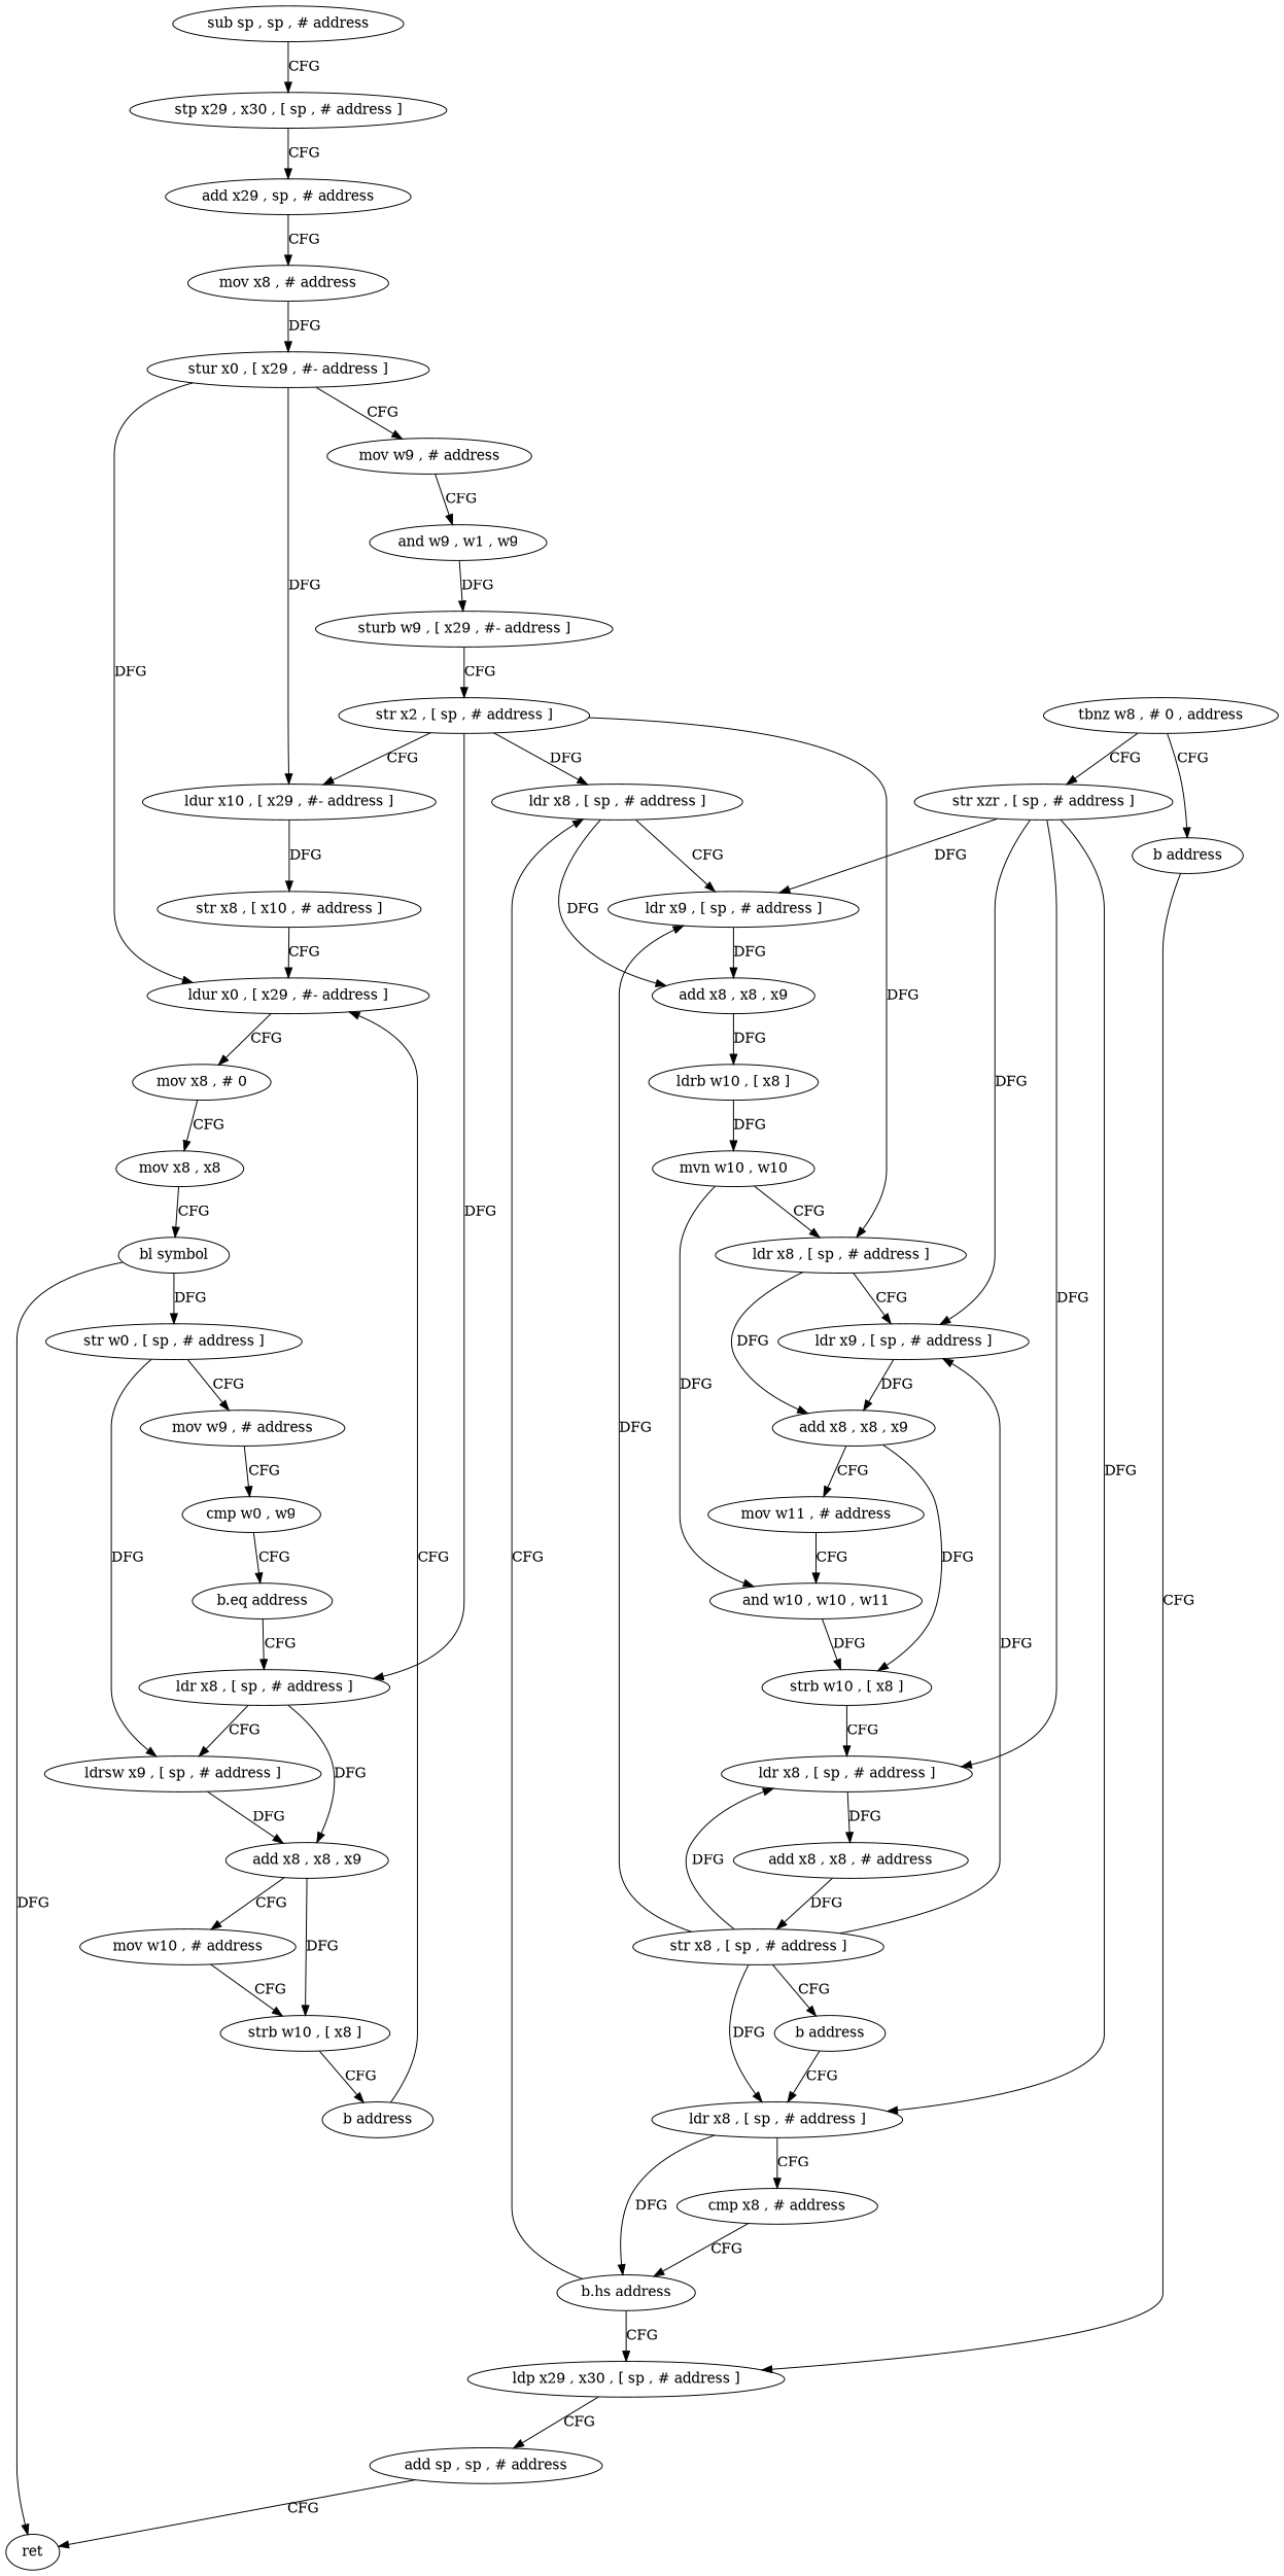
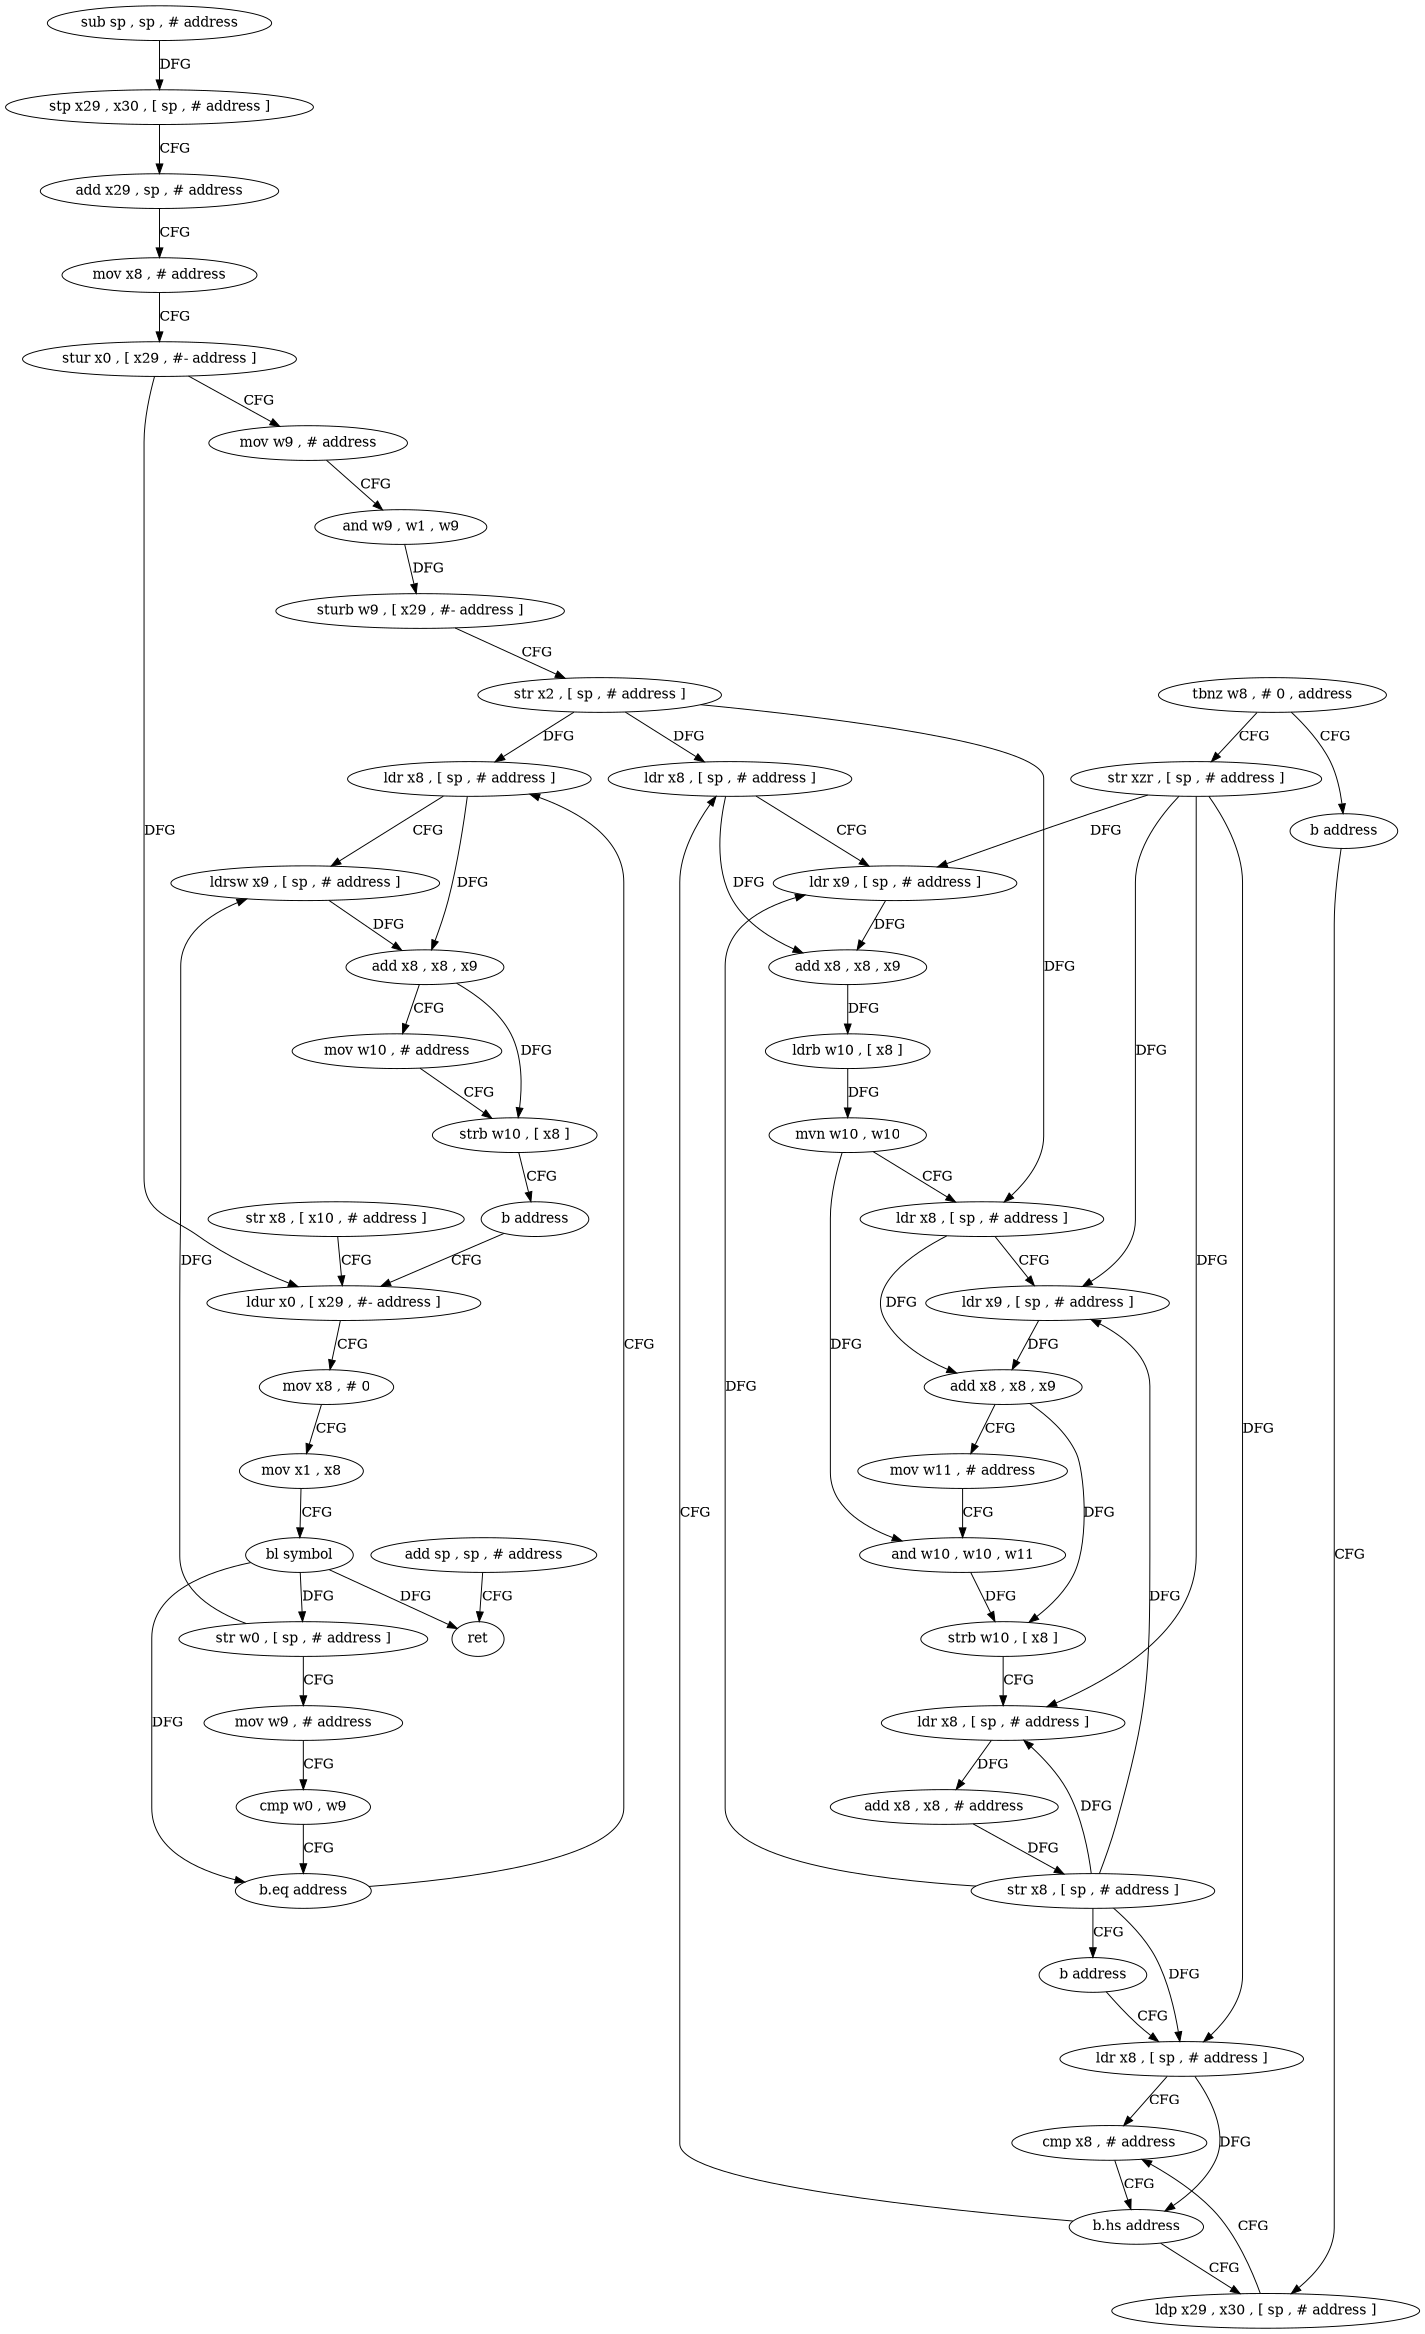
  digraph {
    n1 [label="sub sp , sp , # address"]
    n2 [label="stp x29 , x30 , [ sp , # address ]"]
    n3 [label="add x29 , sp , # address"]
    n4 [label="mov x8 , # address"]
    n5 [label="stur x0 , [ x29 , #- address ]"]
    n6 [label="mov w9 , # address"]
-   n7 [label="ldur x10 , [ x29 , #- address ]"]
    n8 [label="ldur x0 , [ x29 , #- address ]"]
    n9 [label="and w9 , w1 , w9"]
    n10 [label="str x8 , [ x10 , # address ]"]
    n11 [label="mov x8 , # 0"]
    n12 [label="sturb w9 , [ x29 , #- address ]"]
    n13 [label="str x2 , [ sp , # address ]"]
    n14 [label="ldr x8 , [ sp , # address ]"]
    n15 [label="ldr x8 , [ sp , # address ]"]
    n16 [label="ldr x8 , [ sp , # address ]"]
    n17 [label="ldrsw x9 , [ sp , # address ]"]
    n18 [label="add x8 , x8 , x9"]
    n19 [label="ldr x9 , [ sp , # address ]"]
    n20 [label="add x8 , x8 , x9"]
    n21 [label="ldr x9 , [ sp , # address ]"]
    n22 [label="add x8 , x8 , x9"]
-   n23 [label="mov x8 , x8"]
+   n23 [label="mov x1 , x8"]
    n24 [label="bl symbol"]
    n25 [label="str w0 , [ sp , # address ]"]
    n26 [label="b.eq address"]
    n27 [label=ret]
    n28 [label="tbnz w8 , # 0 , address"]
    n29 [label="str xzr , [ sp , # address ]"]
    n30 [label="b address"]
    n31 [label="ldr x8 , [ sp , # address ]"]
    n32 [label="ldr x8 , [ sp , # address ]"]
    n33 [label="ldp x29 , x30 , [ sp , # address ]"]
    n34 [label="cmp x8 , # address"]
    n35 [label="b.hs address"]
    n36 [label="add x8 , x8 , # address"]
    n37 [label="add sp , sp , # address"]
    n38 [label="mov w10 , # address"]
    n39 [label="strb w10 , [ x8 ]"]
    n40 [label="b address"]
    n41 [label="mov w9 , # address"]
    n42 [label="cmp w0 , w9"]
    n43 [label="ldrb w10 , [ x8 ]"]
    n44 [label="mvn w10 , w10"]
    n45 [label="and w10 , w10 , w11"]
    n46 [label="strb w10 , [ x8 ]"]
    n47 [label="mov w11 , # address"]
    n48 [label="str x8 , [ sp , # address ]"]
    n49 [label="b address"]
-   n1 -> n2 [label=CFG]
+   n1 -> n2 [label=DFG]
    n2 -> n3 [label=CFG]
    n3 -> n4 [label=CFG]
-   n4 -> n5 [label=DFG]
+   n4 -> n5 [label=CFG]
    n5 -> n6 [label=CFG]
-   n5 -> n7 [label=DFG]
    n5 -> n8 [label=DFG]
    n6 -> n9 [label=CFG]
-   n7 -> n10 [label=DFG]
    n8 -> n11 [label=CFG]
    n9 -> n12 [label=DFG]
    n10 -> n8 [label=CFG]
    n11 -> n23 [label=CFG]
    n12 -> n13 [label=CFG]
-   n13 -> n7 [label=CFG]
    n13 -> n14 [label=DFG]
    n13 -> n15 [label=DFG]
    n13 -> n16 [label=DFG]
    n14 -> n17 [label=CFG]
    n14 -> n18 [label=DFG]
    n15 -> n19 [label=CFG]
    n15 -> n20 [label=DFG]
    n16 -> n21 [label=CFG]
    n16 -> n22 [label=DFG]
    n17 -> n18 [label=DFG]
    n18 -> n38 [label=CFG]
    n18 -> n39 [label=DFG]
    n19 -> n20 [label=DFG]
    n20 -> n43 [label=DFG]
    n21 -> n22 [label=DFG]
    n22 -> n46 [label=DFG]
    n22 -> n47 [label=CFG]
    n23 -> n24 [label=CFG]
    n24 -> n25 [label=DFG]
+   n24 -> n26 [label=DFG]
    n24 -> n27 [label=DFG]
    n25 -> n17 [label=DFG]
    n25 -> n41 [label=CFG]
    n26 -> n14 [label=CFG]
    n28 -> n29 [label=CFG]
    n28 -> n30 [label=CFG]
    n29 -> n19 [label=DFG]
    n29 -> n21 [label=DFG]
    n29 -> n31 [label=DFG]
    n29 -> n32 [label=DFG]
    n30 -> n33 [label=CFG]
    n31 -> n34 [label=CFG]
    n31 -> n35 [label=DFG]
    n32 -> n36 [label=DFG]
-   n33 -> n37 [label=CFG]
+   n33 -> n34 [label=CFG]
    n34 -> n35 [label=CFG]
    n35 -> n15 [label=CFG]
    n35 -> n33 [label=CFG]
    n36 -> n48 [label=DFG]
    n37 -> n27 [label=CFG]
    n38 -> n39 [label=CFG]
    n39 -> n40 [label=CFG]
    n40 -> n8 [label=CFG]
    n41 -> n42 [label=CFG]
    n42 -> n26 [label=CFG]
    n43 -> n44 [label=DFG]
    n44 -> n16 [label=CFG]
    n44 -> n45 [label=DFG]
    n45 -> n46 [label=DFG]
    n46 -> n32 [label=CFG]
    n47 -> n45 [label=CFG]
    n48 -> n19 [label=DFG]
    n48 -> n21 [label=DFG]
    n48 -> n31 [label=DFG]
    n48 -> n32 [label=DFG]
    n48 -> n49 [label=CFG]
    n49 -> n31 [label=CFG]
  }
